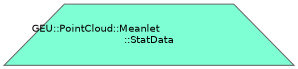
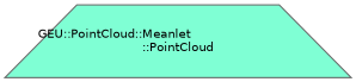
  digraph {
    rankdir=LR
-   n1 [color=grey40 fillcolor=aquamarine fontname=Helvetica fontsize=10 height=0.2 label="GEU::PointCloud::Meanlet\l::StatData" shape=trapezium style=filled width=0.4]
+   n1 [color=grey40 fillcolor=aquamarine fontname=Helvetica fontsize=10 height=0.2 label="GEU::PointCloud::Meanlet\l::PointCloud" shape=trapezium style=filled width=0.4]
  }
